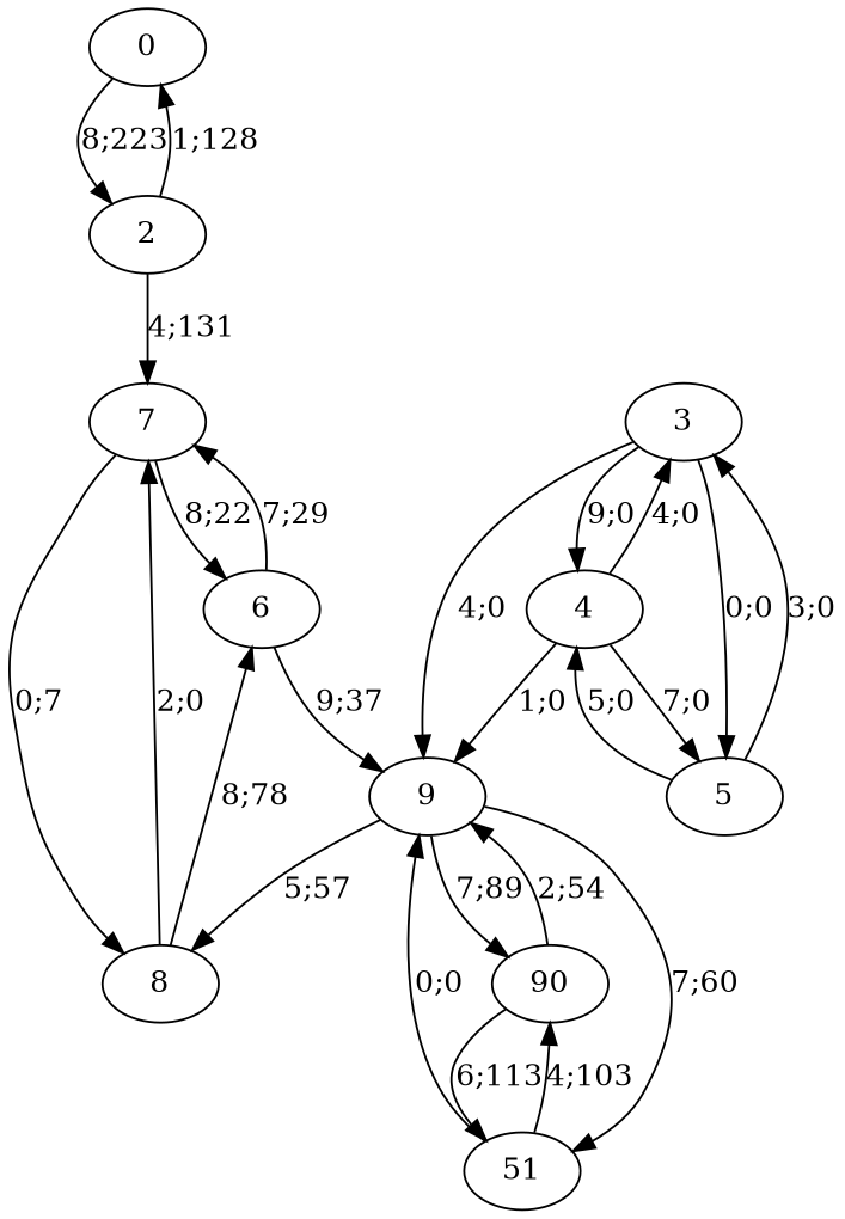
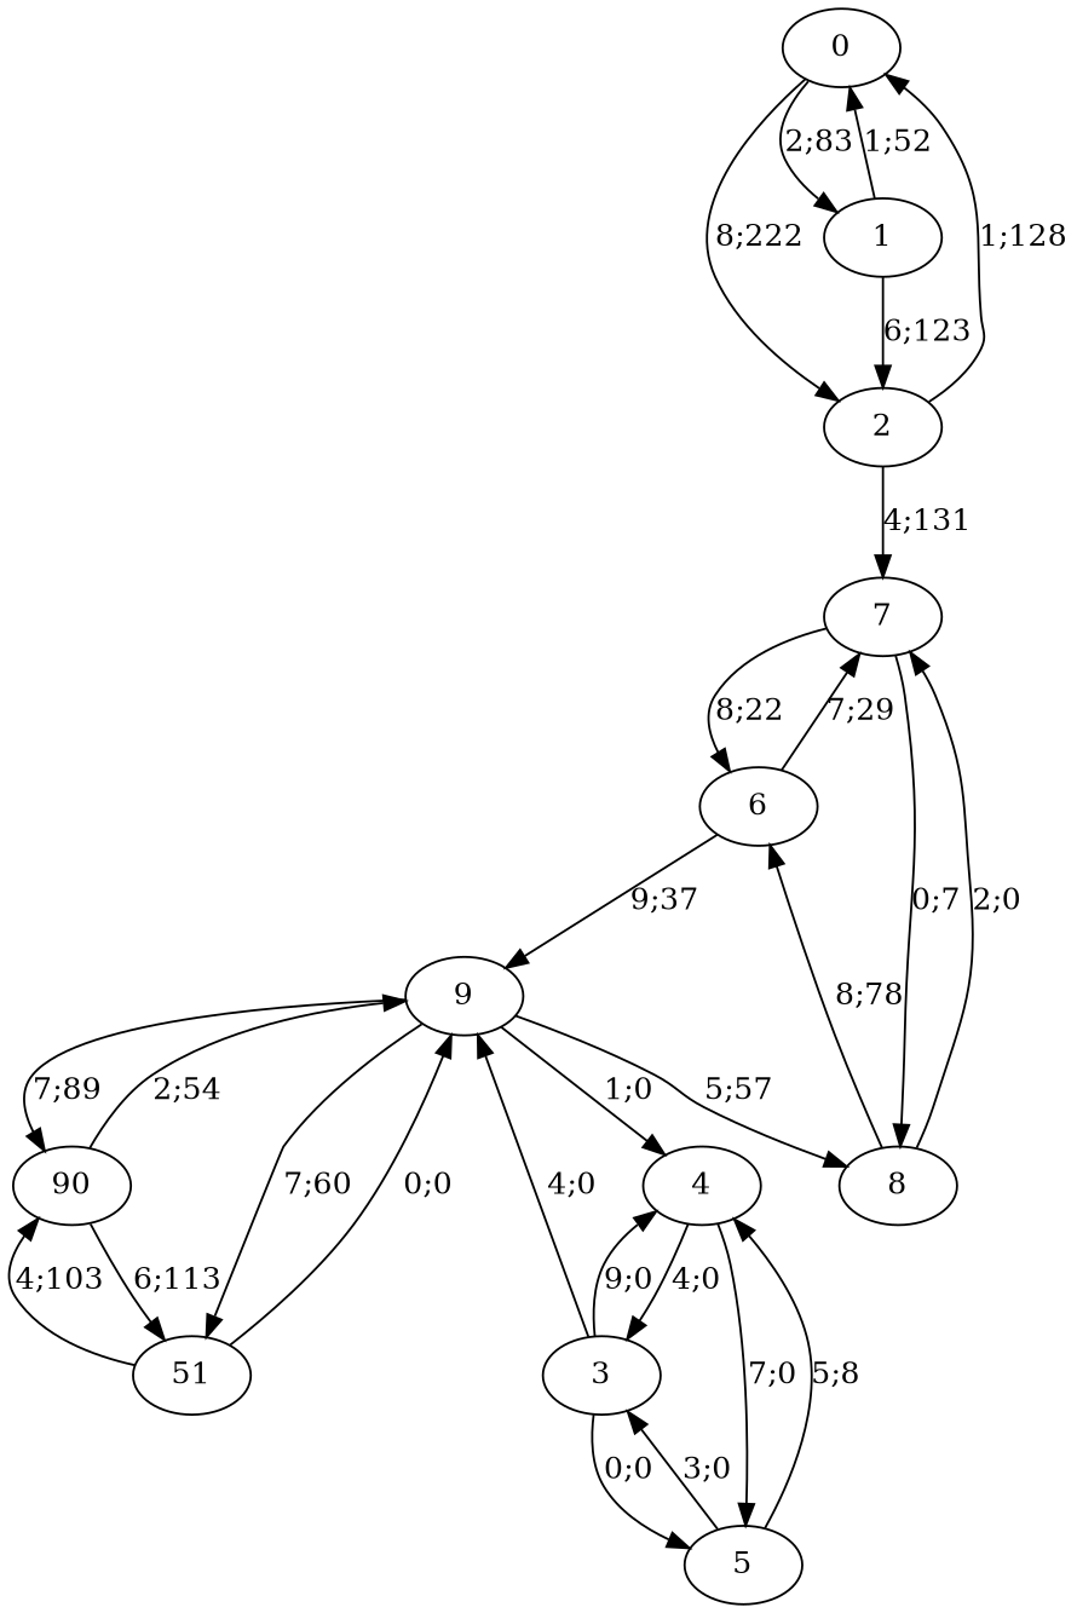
  digraph {
    edge [color=black]
    0
+   1
    2
    7
    6
    9
    8
    n8 [label=90]
    n9 [label=51]
    3
    4
    5
-   0 -> 2 [label="8;223"]
+   0 -> 1 [label="2;83"]
+   0 -> 2 [label="8;222"]
+   1 -> 0 [label="1;52"]
+   1 -> 2 [label="6;123"]
    2 -> 0 [label="1;128"]
    2 -> 7 [label="4;131"]
    7 -> 6 [label="8;22"]
    7 -> 8 [label="0;7"]
    6 -> 7 [label="7;29"]
    6 -> 9 [label="9;37"]
    9 -> 8 [label="5;57"]
    9 -> n8 [label="7;89"]
    9 -> n9 [label="7;60"]
    8 -> 7 [label="2;0"]
    8 -> 6 [label="8;78"]
    n8 -> 9 [label="2;54"]
    n8 -> n9 [label="6;113"]
    n9 -> 9 [label="0;0"]
    n9 -> n8 [label="4;103"]
    3 -> 9 [label="4;0"]
    3 -> 4 [label="9;0"]
    3 -> 5 [label="0;0"]
-   4 -> 9 [label="1;0"]
+   9 -> 4 [label="1;0"]
    4 -> 3 [label="4;0"]
    4 -> 5 [label="7;0"]
    5 -> 3 [label="3;0"]
-   5 -> 4 [label="5;0"]
+   5 -> 4 [label="5;8"]
  }
